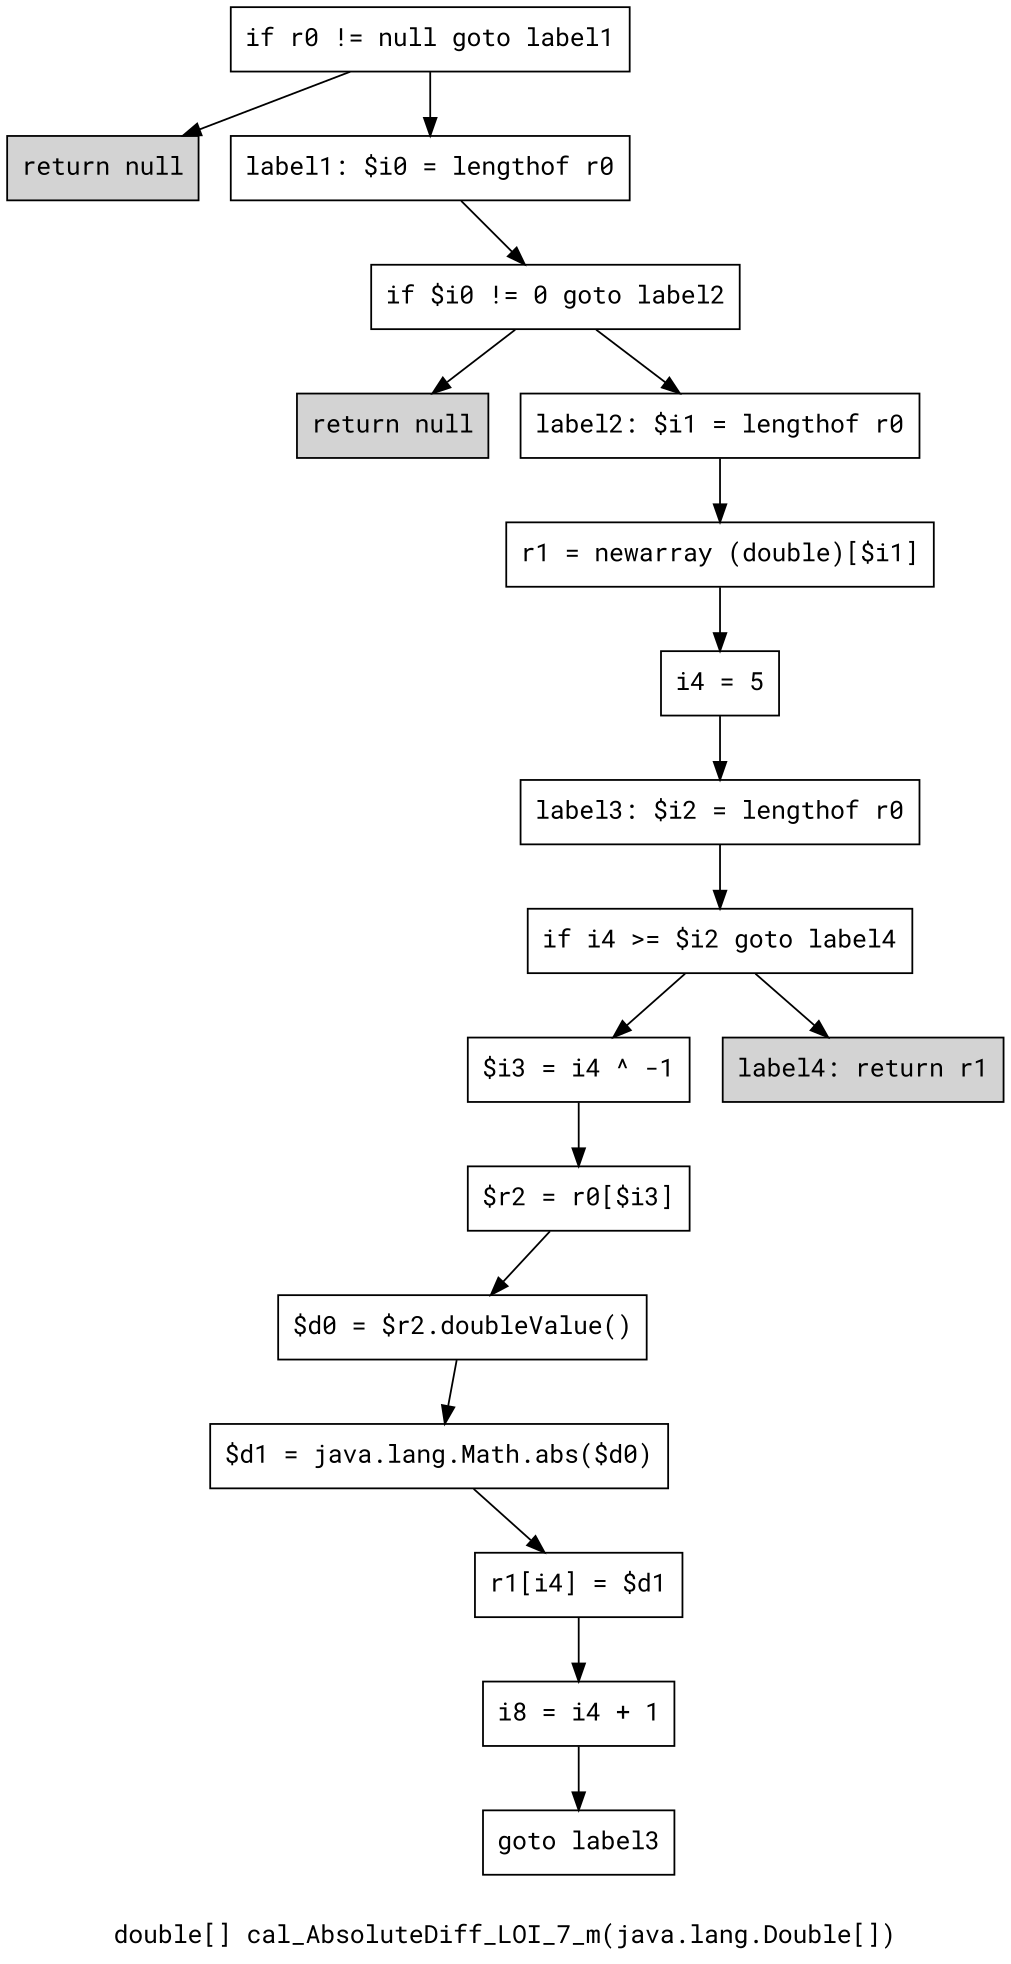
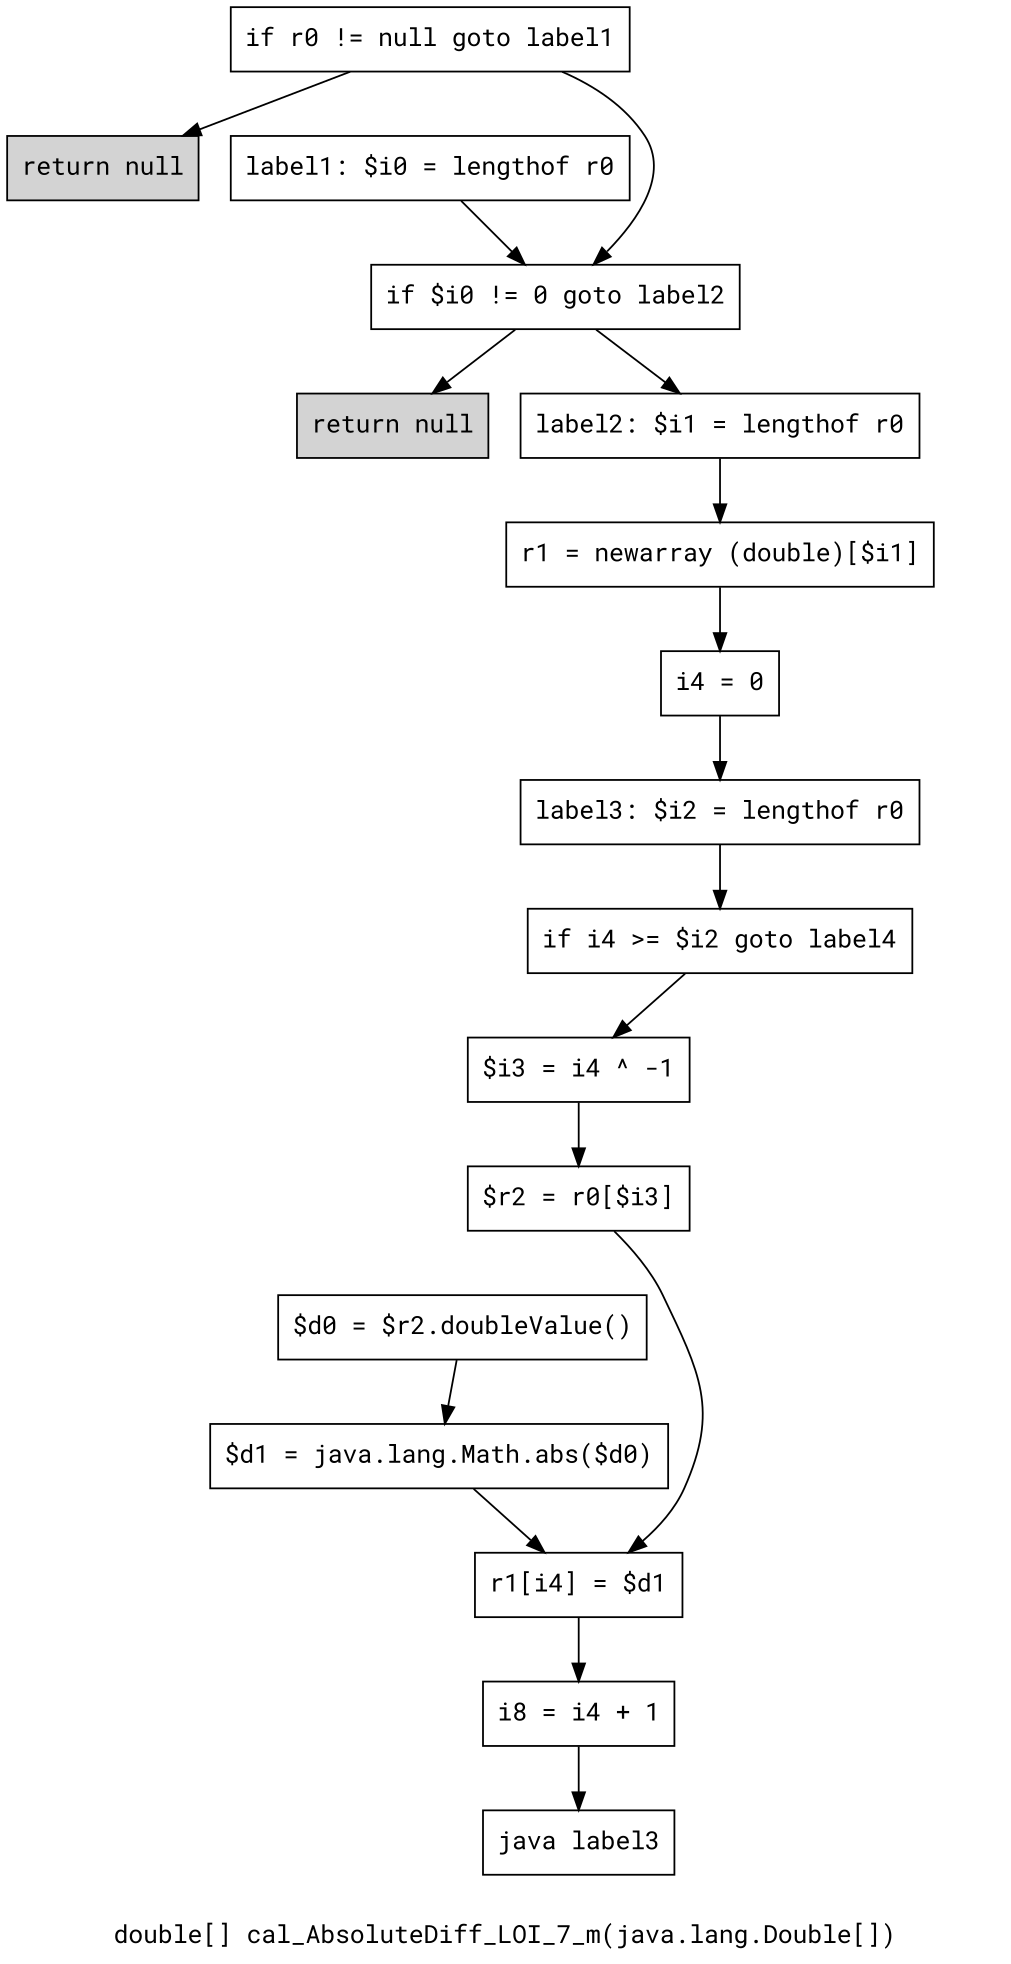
  digraph {
    fontname="Roboto Mono"
    label="double[] cal_AbsoluteDiff_LOI_7_m(java.lang.Double[])"
    node [fontname="Roboto Mono" shape=box]
    edge [fontname="Roboto Mono"]
    n1 [label="if r0 != null goto label1"]
    n2 [fillcolor=lightgray label="return null" style=filled]
    n3 [label="label1: $i0 = lengthof r0"]
    n4 [label="if $i0 != 0 goto label2"]
    n5 [fillcolor=lightgray label="return null" style=filled]
    n6 [label="label2: $i1 = lengthof r0"]
    n7 [label="r1 = newarray (double)[$i1]"]
-   n8 [label="i4 = 5"]
+   n8 [label="i4 = 0"]
    n9 [label="label3: $i2 = lengthof r0"]
    n10 [label="if i4 >= $i2 goto label4"]
    n11 [label="$i3 = i4 ^ -1"]
-   n12 [fillcolor=lightgray label="label4: return r1" style=filled]
    n13 [label="$r2 = r0[$i3]"]
    n14 [label="$d0 = $r2.doubleValue()"]
    n15 [label="$d1 = java.lang.Math.abs($d0)"]
    n16 [label="r1[i4] = $d1"]
    n17 [label="i8 = i4 + 1"]
-   n18 [label="goto label3"]
+   n18 [label="java label3"]
    n1 -> n2
-   n1 -> n3
+   n1 -> n4
    n3 -> n4
    n4 -> n5
    n4 -> n6
    n6 -> n7
    n7 -> n8
    n8 -> n9
    n9 -> n10
    n10 -> n11
-   n10 -> n12
    n11 -> n13
-   n13 -> n14
+   n13 -> n16
    n14 -> n15
    n15 -> n16
    n16 -> n17
    n17 -> n18
  }
